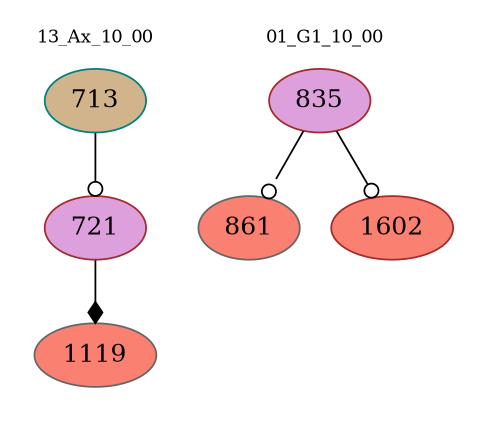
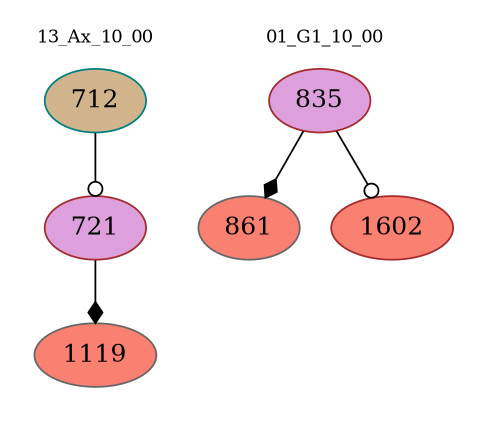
  digraph {
    node [color=brown fillcolor=salmon style=filled]
    edge [arrowhead=odot color=black]
-   n1 [color=teal fillcolor=tan label=713]
+   n1 [color=teal fillcolor=tan label=712]
    n2 [fillcolor=plum label=721]
    n3 [color=gray40 label=1119]
    n4 [fillcolor=plum label=835]
    n5 [color=gray40 label=861]
    n6 [label=1602]
    subgraph cluster_1 {
      color=white
      fontsize=10
      label="13_Ax_10_00"
      n1
      n2
      n3
    }
    subgraph cluster_2 {
      color=white
      fontsize=10
      label="01_G1_10_00"
      n4
      n5
      n6
    }
    n1 -> n2
    n2 -> n3 [arrowhead=diamond]
-   n4 -> n5
+   n4 -> n5 [arrowhead=diamond]
    n4 -> n6
  }
